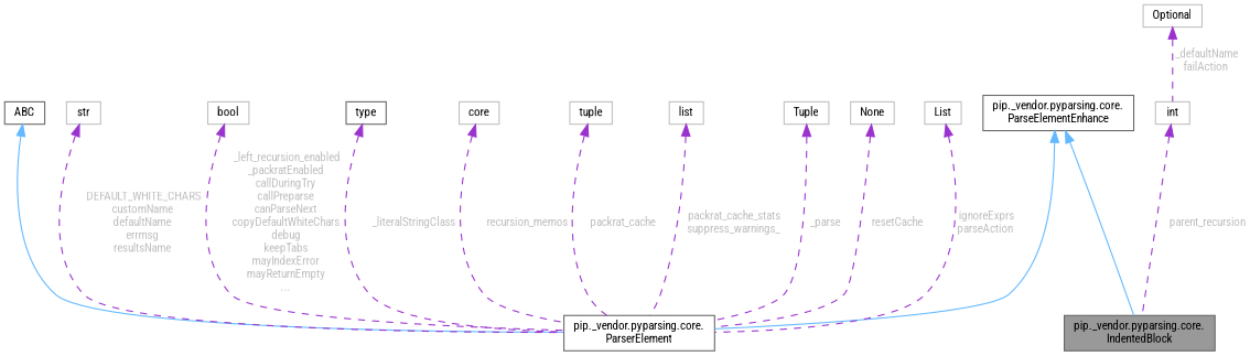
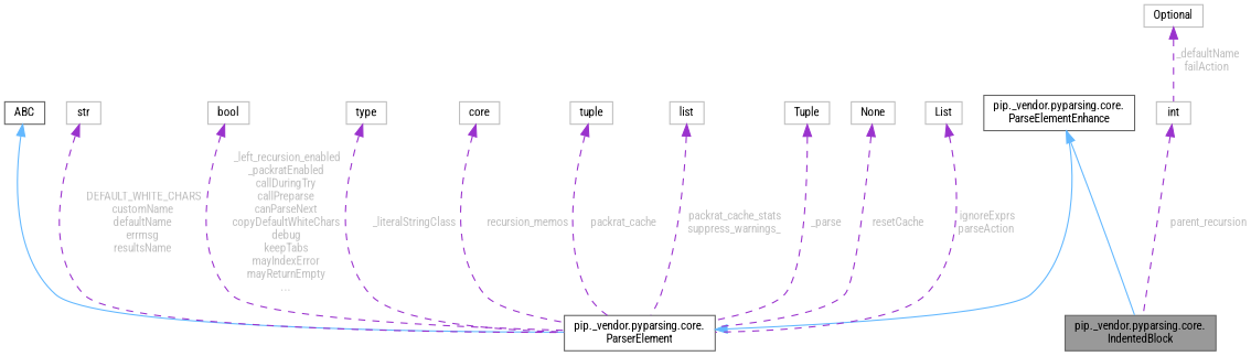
  digraph {
    fontname="Roboto Condensed"
    node [color=grey75 fillcolor=white fontname="Roboto Condensed" fontsize=10 shape=box style=filled]
    edge [color=darkorchid3 dir=back fontname="Roboto Condensed" fontsize=10 labelfontname=Helvetica labelfontsize=10 style=dashed fontcolor=grey]
    n1 [color=gray40 fillcolor=grey60 fontcolor=black height=0.2 label="pip._vendor.pyparsing.core.\lIndentedBlock" width=0.4]
    n2 [color=gray40 height=0.2 label="pip._vendor.pyparsing.core.\lParseElementEnhance" width=0.4]
    n3 [color=gray40 height=0.2 label="pip._vendor.pyparsing.core.\lParserElement" width=0.4]
    n4 [color=gray40 height=0.2 label=ABC width=0.4]
    n5 [height=0.2 label=str width=0.4]
    n6 [height=0.2 label=bool width=0.4]
-   n7 [color=gray40 height=0.2 label=type width=0.4]
+   n7 [height=0.2 label=type width=0.4]
    n8 [height=0.2 label=core width=0.4]
    n9 [height=0.2 label=tuple width=0.4]
    n10 [height=0.2 label=list width=0.4]
    n11 [height=0.2 label=Tuple width=0.4]
    n12 [height=0.2 label=None width=0.4]
    n13 [height=0.2 label=List width=0.4]
    n14 [height=0.2 label=Optional width=0.4]
    n15 [height=0.2 label=int width=0.4]
    n2 -> n1 [color=steelblue1 style=solid fontcolor=""]
-   n2 -> n3 [color=steelblue1 style=solid fontcolor=""]
+   n3 -> n2 [color=steelblue1 style=solid fontcolor=""]
    n4 -> n3 [color=steelblue1 style=solid fontcolor=""]
    n5 -> n3 [label=" DEFAULT_WHITE_CHARS\ncustomName\ndefaultName\nerrmsg\nresultsName"]
    n6 -> n3 [label=" _left_recursion_enabled\n_packratEnabled\ncallDuringTry\ncallPreparse\ncanParseNext\ncopyDefaultWhiteChars\ndebug\nkeepTabs\nmayIndexError\nmayReturnEmpty\n..."]
    n7 -> n3 [label=" _literalStringClass"]
    n8 -> n3 [label=" recursion_memos"]
    n9 -> n3 [label=" packrat_cache"]
    n10 -> n3 [label=" packrat_cache_stats\nsuppress_warnings_"]
    n11 -> n3 [label=" _parse"]
    n12 -> n3 [label=" resetCache"]
    n13 -> n3 [label=" ignoreExprs\nparseAction"]
    n14 -> n15 [label=" _defaultName\nfailAction"]
    n15 -> n1 [label=" parent_recursion"]
  }
